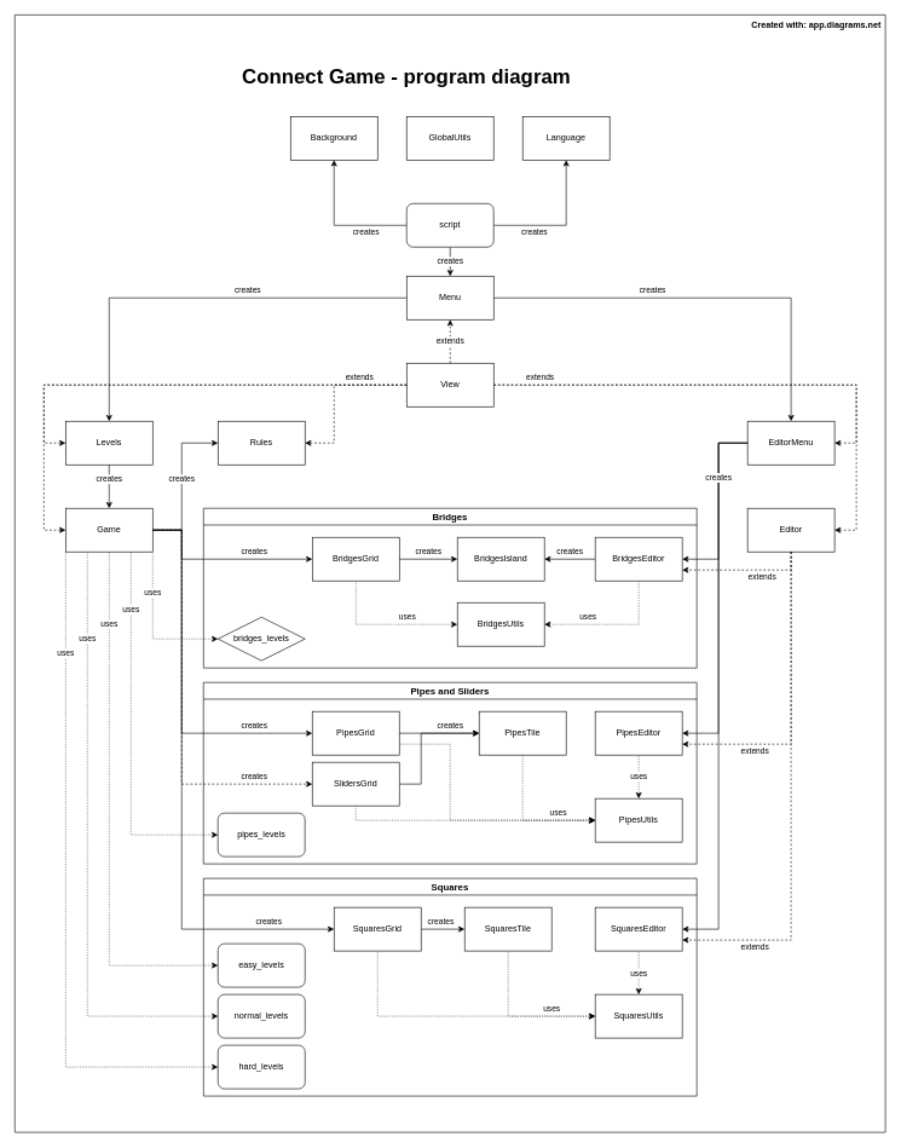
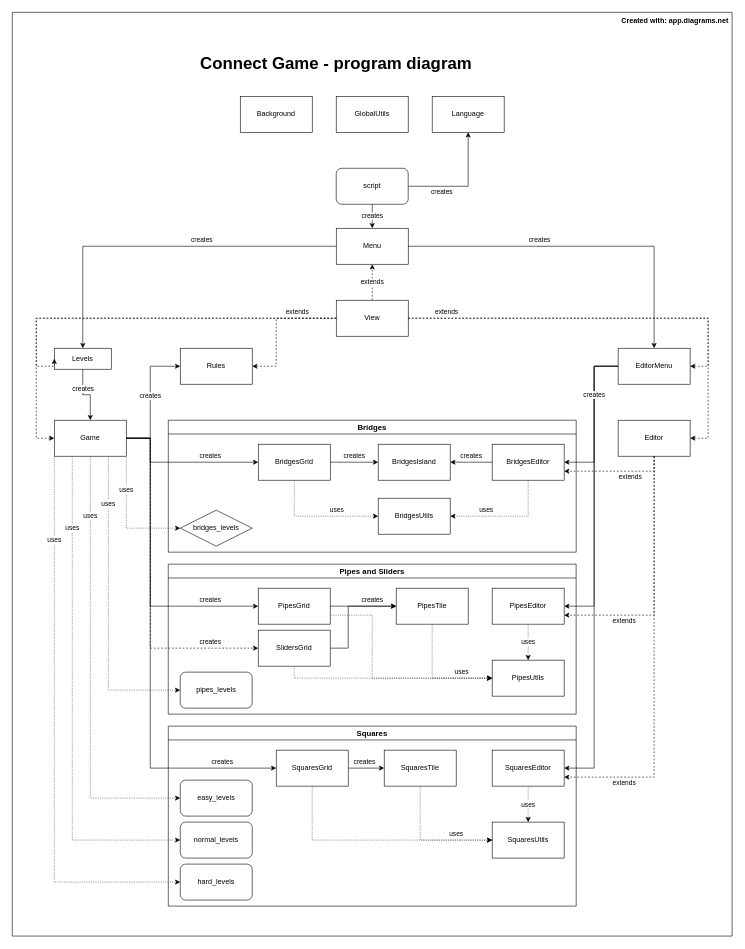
  <mxCell id="0" />
  <mxCell id="1" parent="0" />
  <mxCell id="2" value="" style="swimlane;startSize=0;strokeColor=default;strokeWidth=1;" parent="1" vertex="1"><mxGeometry width="1200" height="1540" as="geometry" x="20" y="20"><mxRectangle width="50" height="40" as="alternateBounds" /></mxGeometry></mxCell>
  <mxCell id="3" value="Background" style="rounded=0;whiteSpace=wrap;html=1;" parent="2" vertex="1"><mxGeometry x="380.04" y="140" width="120" height="60" as="geometry" /></mxCell>
  <mxCell id="4" value="Language" style="rounded=0;whiteSpace=wrap;html=1;" parent="2" vertex="1"><mxGeometry x="700" y="140" width="120" height="60" as="geometry" /></mxCell>
  <mxCell id="5" value="GlobalUtils" style="rounded=0;whiteSpace=wrap;html=1;" parent="2" vertex="1"><mxGeometry x="540" y="140" width="120" height="60" as="geometry" /></mxCell>
  <mxCell id="6" value="Created with: app.diagrams.net" style="text;html=1;strokeColor=none;fillColor=none;align=center;verticalAlign=middle;whiteSpace=wrap;rounded=0;strokeWidth=2;fontStyle=1" parent="2" vertex="1"><mxGeometry x="1010" width="190" height="30" as="geometry" /></mxCell>
  <mxCell id="7" value="View" style="rounded=0;whiteSpace=wrap;html=1;" parent="2" vertex="1"><mxGeometry x="540.08" y="480" width="120" height="60" as="geometry" /></mxCell>
  <mxCell id="8" value="Menu" style="rounded=0;whiteSpace=wrap;html=1;" parent="2" vertex="1"><mxGeometry x="540.08" y="360" width="120" height="60" as="geometry" /></mxCell>
  <mxCell id="9" value="extends" style="edgeStyle=orthogonalEdgeStyle;rounded=0;orthogonalLoop=1;jettySize=auto;html=1;dashed=1;" parent="2" source="7" target="8" edge="1"><mxGeometry relative="1" as="geometry"><mxPoint as="offset" /></mxGeometry></mxCell>
- <mxCell id="10" value="Levels" style="rounded=0;whiteSpace=wrap;html=1;" parent="2" vertex="1"><mxGeometry x="70.0" y="560" width="120" height="60" as="geometry" /></mxCell>
+ <mxCell id="10" value="Levels" style="rounded=0;whiteSpace=wrap;html=1;" parent="2" vertex="1"><mxGeometry x="70.0" y="560" width="95" height="35" as="geometry" /></mxCell>
  <mxCell id="11" style="edgeStyle=orthogonalEdgeStyle;rounded=0;orthogonalLoop=1;jettySize=auto;html=1;exitX=0;exitY=0.5;exitDx=0;exitDy=0;entryX=0;entryY=0.5;entryDx=0;entryDy=0;dashed=1;" parent="2" source="7" target="10" edge="1"><mxGeometry relative="1" as="geometry"><Array as="points"><mxPoint x="40" y="510" /><mxPoint x="40" y="590" /></Array></mxGeometry></mxCell>
  <mxCell id="12" value="creates" style="edgeStyle=orthogonalEdgeStyle;rounded=0;orthogonalLoop=1;jettySize=auto;html=1;" parent="2" source="8" target="10" edge="1"><mxGeometry x="-0.245" y="-10" relative="1" as="geometry"><mxPoint as="offset" /></mxGeometry></mxCell>
  <mxCell id="13" value="EditorMenu" style="rounded=0;whiteSpace=wrap;html=1;" parent="2" vertex="1"><mxGeometry x="1010.0" y="560" width="120" height="60" as="geometry" /></mxCell>
  <mxCell id="14" style="edgeStyle=orthogonalEdgeStyle;rounded=0;orthogonalLoop=1;jettySize=auto;html=1;exitX=1;exitY=0.5;exitDx=0;exitDy=0;entryX=1;entryY=0.5;entryDx=0;entryDy=0;dashed=1;" parent="2" source="7" target="13" edge="1"><mxGeometry relative="1" as="geometry"><Array as="points"><mxPoint x="1160" y="510" /><mxPoint x="1160" y="590" /></Array></mxGeometry></mxCell>
  <mxCell id="15" value="creates" style="edgeStyle=orthogonalEdgeStyle;rounded=0;orthogonalLoop=1;jettySize=auto;html=1;exitX=1;exitY=0.5;exitDx=0;exitDy=0;entryX=0.5;entryY=0;entryDx=0;entryDy=0;" parent="2" source="8" target="13" edge="1"><mxGeometry x="-0.245" y="10" relative="1" as="geometry"><mxPoint as="offset" /></mxGeometry></mxCell>
  <mxCell id="16" value="creates" style="edgeStyle=orthogonalEdgeStyle;rounded=0;orthogonalLoop=1;jettySize=auto;html=1;entryX=0;entryY=0.5;entryDx=0;entryDy=0;dashed=1;" edge="1" parent="2" source="17" target="61"><mxGeometry x="0.719" y="10" relative="1" as="geometry"><Array as="points"><mxPoint x="230" y="710" /><mxPoint x="230" y="1060" /></Array><mxPoint as="offset" /></mxGeometry></mxCell>
  <mxCell id="17" value="Game" style="rounded=0;whiteSpace=wrap;html=1;" parent="2" vertex="1"><mxGeometry x="70.0" y="680" width="120" height="60" as="geometry" /></mxCell>
  <mxCell id="18" value="extends" style="edgeStyle=orthogonalEdgeStyle;rounded=0;orthogonalLoop=1;jettySize=auto;html=1;exitX=0;exitY=0.5;exitDx=0;exitDy=0;entryX=0;entryY=0.5;entryDx=0;entryDy=0;dashed=1;" parent="2" source="7" target="17" edge="1"><mxGeometry x="-0.823" y="-10" relative="1" as="geometry"><Array as="points"><mxPoint x="40" y="510" /><mxPoint x="40" y="710" /></Array><mxPoint as="offset" /></mxGeometry></mxCell>
  <mxCell id="19" value="creates" style="edgeStyle=orthogonalEdgeStyle;rounded=0;orthogonalLoop=1;jettySize=auto;html=1;exitX=0.5;exitY=1;exitDx=0;exitDy=0;entryX=0.5;entryY=0;entryDx=0;entryDy=0;" parent="2" source="10" target="17" edge="1"><mxGeometry x="-0.333" relative="1" as="geometry"><mxPoint as="offset" /></mxGeometry></mxCell>
  <mxCell id="20" style="edgeStyle=orthogonalEdgeStyle;rounded=0;orthogonalLoop=1;jettySize=auto;html=1;exitX=0;exitY=0.5;exitDx=0;exitDy=0;" parent="2" source="13" target="33" edge="1"><mxGeometry relative="1" as="geometry"><Array as="points"><mxPoint x="970" y="590" /><mxPoint x="970" y="750" /></Array></mxGeometry></mxCell>
  <mxCell id="21" style="edgeStyle=orthogonalEdgeStyle;rounded=0;orthogonalLoop=1;jettySize=auto;html=1;entryX=1;entryY=0.5;entryDx=0;entryDy=0;exitX=0;exitY=0.5;exitDx=0;exitDy=0;" parent="2" source="13" target="59" edge="1"><mxGeometry relative="1" as="geometry"><Array as="points"><mxPoint x="970" y="590" /><mxPoint x="970" y="990" /></Array></mxGeometry></mxCell>
  <mxCell id="22" value="creates" style="edgeStyle=orthogonalEdgeStyle;rounded=0;orthogonalLoop=1;jettySize=auto;html=1;entryX=1;entryY=0.5;entryDx=0;entryDy=0;exitX=0;exitY=0.5;exitDx=0;exitDy=0;" parent="2" source="13" target="45" edge="1"><mxGeometry x="-0.769" relative="1" as="geometry"><Array as="points"><mxPoint x="970" y="590" /><mxPoint x="970" y="1260" /></Array><mxPoint as="offset" /></mxGeometry></mxCell>
  <mxCell id="23" value="Editor" style="rounded=0;whiteSpace=wrap;html=1;" parent="2" vertex="1"><mxGeometry x="1010.0" y="680" width="120" height="60" as="geometry" /></mxCell>
  <mxCell id="24" value="extends" style="edgeStyle=orthogonalEdgeStyle;rounded=0;orthogonalLoop=1;jettySize=auto;html=1;exitX=1;exitY=0.5;exitDx=0;exitDy=0;entryX=1;entryY=0.5;entryDx=0;entryDy=0;dashed=1;" parent="2" source="7" target="23" edge="1"><mxGeometry x="-0.824" y="10" relative="1" as="geometry"><Array as="points"><mxPoint x="1160" y="510" /><mxPoint x="1160" y="710" /></Array><mxPoint as="offset" /></mxGeometry></mxCell>
  <mxCell id="25" value="Bridges" style="swimlane;whiteSpace=wrap;html=1;fontSize=13;" parent="2" vertex="1"><mxGeometry x="260.08" y="680" width="680" height="220" as="geometry" /></mxCell>
  <mxCell id="26" value="uses" style="edgeStyle=orthogonalEdgeStyle;rounded=0;orthogonalLoop=1;jettySize=auto;html=1;exitX=0;exitY=0.5;exitDx=0;exitDy=0;entryX=0.5;entryY=1;entryDx=0;entryDy=0;dashed=1;dashPattern=1 2;startArrow=classic;startFill=1;endArrow=none;endFill=0;" parent="25" source="28" target="30" edge="1"><mxGeometry x="-0.3" y="-10" relative="1" as="geometry"><mxPoint x="1" as="offset" /></mxGeometry></mxCell>
  <mxCell id="27" value="uses" style="edgeStyle=orthogonalEdgeStyle;rounded=0;orthogonalLoop=1;jettySize=auto;html=1;exitX=1;exitY=0.5;exitDx=0;exitDy=0;entryX=0.5;entryY=1;entryDx=0;entryDy=0;dashed=1;dashPattern=1 2;startArrow=classic;startFill=1;endArrow=none;endFill=0;" parent="25" source="28" target="33" edge="1"><mxGeometry x="-0.369" y="10" relative="1" as="geometry"><mxPoint as="offset" /></mxGeometry></mxCell>
  <mxCell id="28" value="BridgesUtils" style="rounded=0;whiteSpace=wrap;html=1;" parent="25" vertex="1"><mxGeometry x="349.92" y="130" width="120" height="60" as="geometry" /></mxCell>
  <mxCell id="29" value="creates" style="edgeStyle=orthogonalEdgeStyle;rounded=0;orthogonalLoop=1;jettySize=auto;html=1;exitX=1;exitY=0.5;exitDx=0;exitDy=0;entryX=0;entryY=0.5;entryDx=0;entryDy=0;" parent="25" source="30" target="31" edge="1"><mxGeometry x="-0.001" y="10" relative="1" as="geometry"><mxPoint as="offset" /></mxGeometry></mxCell>
  <mxCell id="30" value="BridgesGrid" style="rounded=0;whiteSpace=wrap;html=1;" parent="25" vertex="1"><mxGeometry x="150" y="40" width="120" height="60" as="geometry" /></mxCell>
  <mxCell id="31" value="BridgesIsland" style="rounded=0;whiteSpace=wrap;html=1;" parent="25" vertex="1"><mxGeometry x="349.92" y="40" width="120" height="60" as="geometry" /></mxCell>
  <mxCell id="32" value="creates" style="edgeStyle=orthogonalEdgeStyle;rounded=0;orthogonalLoop=1;jettySize=auto;html=1;entryX=1;entryY=0.5;entryDx=0;entryDy=0;" parent="25" source="33" target="31" edge="1"><mxGeometry x="0.001" y="-10" relative="1" as="geometry"><mxPoint as="offset" /></mxGeometry></mxCell>
  <mxCell id="33" value="BridgesEditor" style="rounded=0;whiteSpace=wrap;html=1;" parent="25" vertex="1"><mxGeometry x="539.92" y="40" width="120" height="60" as="geometry" /></mxCell>
  <mxCell id="34" value="bridges_levels" style="rhombus;whiteSpace=wrap;html=1;" parent="25" vertex="1"><mxGeometry x="19.92" y="150" width="120" height="60" as="geometry" /></mxCell>
  <mxCell id="35" value="creates" style="edgeStyle=orthogonalEdgeStyle;rounded=0;orthogonalLoop=1;jettySize=auto;html=1;entryX=0;entryY=0.5;entryDx=0;entryDy=0;exitX=1;exitY=0.5;exitDx=0;exitDy=0;" parent="2" source="17" target="30" edge="1"><mxGeometry x="0.384" y="10" relative="1" as="geometry"><Array as="points"><mxPoint x="230" y="710" /><mxPoint x="230" y="750" /></Array><mxPoint as="offset" /></mxGeometry></mxCell>
  <mxCell id="36" value="extends" style="edgeStyle=orthogonalEdgeStyle;rounded=0;orthogonalLoop=1;jettySize=auto;html=1;exitX=0.5;exitY=1;exitDx=0;exitDy=0;entryX=1;entryY=0.75;entryDx=0;entryDy=0;dashed=1;spacingBottom=-8;" parent="2" source="23" target="33" edge="1"><mxGeometry x="-0.257" y="5" relative="1" as="geometry"><Array as="points"><mxPoint x="1070" y="765" /></Array><mxPoint as="offset" /></mxGeometry></mxCell>
  <mxCell id="37" value="Squares" style="swimlane;whiteSpace=wrap;html=1;fontSize=13;" parent="2" vertex="1"><mxGeometry x="260.08" y="1190" width="680" height="300" as="geometry" /></mxCell>
  <mxCell id="38" value="" style="edgeStyle=orthogonalEdgeStyle;rounded=0;orthogonalLoop=1;jettySize=auto;html=1;exitX=0;exitY=0.5;exitDx=0;exitDy=0;entryX=0.5;entryY=1;entryDx=0;entryDy=0;dashed=1;dashPattern=1 2;startArrow=classic;startFill=1;endArrow=none;endFill=0;" parent="37" source="41" target="43" edge="1"><mxGeometry x="0.727" relative="1" as="geometry"><mxPoint as="offset" /></mxGeometry></mxCell>
  <mxCell id="39" value="uses" style="edgeStyle=orthogonalEdgeStyle;rounded=0;orthogonalLoop=1;jettySize=auto;html=1;exitX=0.5;exitY=0;exitDx=0;exitDy=0;entryX=0.5;entryY=1;entryDx=0;entryDy=0;dashed=1;dashPattern=1 2;startArrow=classic;startFill=1;endArrow=none;endFill=0;" parent="37" source="41" target="45" edge="1"><mxGeometry relative="1" as="geometry"><mxPoint y="1" as="offset" /></mxGeometry></mxCell>
  <mxCell id="40" value="uses" style="edgeStyle=orthogonalEdgeStyle;rounded=0;orthogonalLoop=1;jettySize=auto;html=1;exitX=0;exitY=0.5;exitDx=0;exitDy=0;entryX=0.5;entryY=1;entryDx=0;entryDy=0;dashed=1;dashPattern=1 2;startArrow=classic;startFill=1;endArrow=none;endFill=0;" parent="37" source="41" target="44" edge="1"><mxGeometry x="-0.429" y="-10" relative="1" as="geometry"><mxPoint as="offset" /></mxGeometry></mxCell>
  <mxCell id="41" value="SquaresUtils" style="rounded=0;whiteSpace=wrap;html=1;" parent="37" vertex="1"><mxGeometry x="539.92" y="160" width="120" height="60" as="geometry" /></mxCell>
  <mxCell id="42" value="creates" style="edgeStyle=orthogonalEdgeStyle;rounded=0;orthogonalLoop=1;jettySize=auto;html=1;exitX=1;exitY=0.5;exitDx=0;exitDy=0;entryX=0;entryY=0.5;entryDx=0;entryDy=0;spacing=2;spacingLeft=-6;" parent="37" source="43" target="44" edge="1"><mxGeometry y="10" relative="1" as="geometry"><mxPoint as="offset" /></mxGeometry></mxCell>
  <mxCell id="43" value="SquaresGrid" style="rounded=0;whiteSpace=wrap;html=1;" parent="37" vertex="1"><mxGeometry x="179.92" y="40" width="120" height="60" as="geometry" /></mxCell>
  <mxCell id="44" value="SquaresTile" style="rounded=0;whiteSpace=wrap;html=1;" parent="37" vertex="1"><mxGeometry x="359.92" y="40" width="120" height="60" as="geometry" /></mxCell>
  <mxCell id="45" value="SquaresEditor" style="rounded=0;whiteSpace=wrap;html=1;" parent="37" vertex="1"><mxGeometry x="539.92" y="40" width="120" height="60" as="geometry" /></mxCell>
  <mxCell id="46" value="normal_levels" style="rounded=1;whiteSpace=wrap;html=1;" parent="37" vertex="1"><mxGeometry x="19.92" y="160" width="120" height="60" as="geometry" /></mxCell>
  <mxCell id="47" value="hard_levels" style="rounded=1;whiteSpace=wrap;html=1;" parent="37" vertex="1"><mxGeometry x="19.92" y="230" width="120" height="60" as="geometry" /></mxCell>
  <mxCell id="48" value="easy_levels" style="rounded=1;whiteSpace=wrap;html=1;" parent="37" vertex="1"><mxGeometry x="19.92" y="90" width="120" height="60" as="geometry" /></mxCell>
  <mxCell id="49" value="creates" style="edgeStyle=orthogonalEdgeStyle;rounded=0;orthogonalLoop=1;jettySize=auto;html=1;entryX=0;entryY=0.5;entryDx=0;entryDy=0;exitX=1;exitY=0.5;exitDx=0;exitDy=0;" parent="2" source="17" target="43" edge="1"><mxGeometry x="0.775" y="10" relative="1" as="geometry"><Array as="points"><mxPoint x="230" y="710" /><mxPoint x="230" y="1260" /></Array><mxPoint as="offset" /></mxGeometry></mxCell>
  <mxCell id="50" value="extends" style="edgeStyle=orthogonalEdgeStyle;rounded=0;orthogonalLoop=1;jettySize=auto;html=1;exitX=0.5;exitY=1;exitDx=0;exitDy=0;entryX=1;entryY=0.75;entryDx=0;entryDy=0;dashed=1;spacingBottom=-8;" parent="2" source="23" target="45" edge="1"><mxGeometry x="0.708" y="5" relative="1" as="geometry"><mxPoint as="offset" /></mxGeometry></mxCell>
  <mxCell id="51" value="Pipes and Sliders" style="swimlane;whiteSpace=wrap;html=1;fontSize=13;" parent="2" vertex="1"><mxGeometry x="260" y="920" width="680" height="250" as="geometry" /></mxCell>
  <mxCell id="52" value="uses" style="edgeStyle=orthogonalEdgeStyle;rounded=0;orthogonalLoop=1;jettySize=auto;html=1;exitX=0.5;exitY=0;exitDx=0;exitDy=0;entryX=0.5;entryY=1;entryDx=0;entryDy=0;dashed=1;dashPattern=1 2;startArrow=classic;startFill=1;endArrow=none;endFill=0;" parent="51" source="56" target="59" edge="1"><mxGeometry relative="1" as="geometry"><mxPoint as="offset" /></mxGeometry></mxCell>
  <mxCell id="53" value="" style="edgeStyle=orthogonalEdgeStyle;rounded=0;orthogonalLoop=1;jettySize=auto;html=1;exitX=0;exitY=0.5;exitDx=0;exitDy=0;entryX=0.5;entryY=1;entryDx=0;entryDy=0;dashed=1;dashPattern=1 2;startArrow=classic;startFill=1;endArrow=none;endFill=0;" parent="51" source="56" target="58" edge="1"><mxGeometry x="0.571" relative="1" as="geometry"><mxPoint as="offset" /></mxGeometry></mxCell>
  <mxCell id="54" value="" style="edgeStyle=orthogonalEdgeStyle;rounded=0;orthogonalLoop=1;jettySize=auto;html=1;exitX=0;exitY=0.5;exitDx=0;exitDy=0;entryX=1;entryY=0.75;entryDx=0;entryDy=0;dashed=1;dashPattern=1 2;startArrow=classic;startFill=1;endArrow=none;endFill=0;" parent="51" source="56" target="57" edge="1"><mxGeometry relative="1" as="geometry"><Array as="points"><mxPoint x="340" y="190" /><mxPoint x="340" y="85" /></Array></mxGeometry></mxCell>
  <mxCell id="55" value="uses" style="edgeStyle=orthogonalEdgeStyle;rounded=0;orthogonalLoop=1;jettySize=auto;html=1;exitX=0;exitY=0.5;exitDx=0;exitDy=0;entryX=0.5;entryY=1;entryDx=0;entryDy=0;dashed=1;dashPattern=1 2;startArrow=classic;startFill=1;endArrow=none;endFill=0;" parent="51" source="56" target="61" edge="1"><mxGeometry x="-0.714" y="-10" relative="1" as="geometry"><Array as="points"><mxPoint x="210" y="190" /></Array><mxPoint x="-1" as="offset" /></mxGeometry></mxCell>
  <mxCell id="56" value="PipesUtils" style="rounded=0;whiteSpace=wrap;html=1;" parent="51" vertex="1"><mxGeometry x="540" y="160" width="120" height="60" as="geometry" /></mxCell>
  <mxCell id="57" value="PipesGrid" style="rounded=0;whiteSpace=wrap;html=1;" parent="51" vertex="1"><mxGeometry x="150" y="40" width="120" height="60" as="geometry" /></mxCell>
  <mxCell id="58" value="PipesTile" style="rounded=0;whiteSpace=wrap;html=1;" parent="51" vertex="1"><mxGeometry x="380" y="40" width="120" height="60" as="geometry" /></mxCell>
  <mxCell id="59" value="PipesEditor" style="rounded=0;whiteSpace=wrap;html=1;" parent="51" vertex="1"><mxGeometry x="540" y="40" width="120" height="60" as="geometry" /></mxCell>
  <mxCell id="60" value="" style="edgeStyle=orthogonalEdgeStyle;rounded=0;orthogonalLoop=1;jettySize=auto;html=1;entryX=0;entryY=0.5;entryDx=0;entryDy=0;" parent="51" source="61" target="58" edge="1"><mxGeometry x="0.001" relative="1" as="geometry"><Array as="points"><mxPoint x="300" y="140" /><mxPoint x="300" y="70" /></Array><mxPoint as="offset" /></mxGeometry></mxCell>
  <mxCell id="61" value="SlidersGrid" style="rounded=0;whiteSpace=wrap;html=1;" parent="51" vertex="1"><mxGeometry x="150" y="110" width="120" height="60" as="geometry" /></mxCell>
  <mxCell id="62" value="pipes_levels" style="rounded=1;whiteSpace=wrap;html=1;" parent="51" vertex="1"><mxGeometry x="19.92" y="180" width="120" height="60" as="geometry" /></mxCell>
  <mxCell id="63" value="creates" style="edgeStyle=orthogonalEdgeStyle;rounded=0;orthogonalLoop=1;jettySize=auto;html=1;exitX=1;exitY=0.5;exitDx=0;exitDy=0;entryX=0;entryY=0.5;entryDx=0;entryDy=0;" parent="51" source="57" target="58" edge="1"><mxGeometry x="0.271" y="10" relative="1" as="geometry"><mxPoint as="offset" /></mxGeometry></mxCell>
  <mxCell id="64" value="creates" style="edgeStyle=orthogonalEdgeStyle;rounded=0;orthogonalLoop=1;jettySize=auto;html=1;entryX=0;entryY=0.5;entryDx=0;entryDy=0;exitX=1;exitY=0.5;exitDx=0;exitDy=0;" parent="2" source="17" target="57" edge="1"><mxGeometry x="0.68" y="10" relative="1" as="geometry"><Array as="points"><mxPoint x="230" y="710" /><mxPoint x="230" y="990" /></Array><mxPoint as="offset" /></mxGeometry></mxCell>
  <mxCell id="65" value="extends" style="edgeStyle=orthogonalEdgeStyle;rounded=0;orthogonalLoop=1;jettySize=auto;html=1;exitX=0.5;exitY=1;exitDx=0;exitDy=0;entryX=1;entryY=0.75;entryDx=0;entryDy=0;dashed=1;spacingBottom=-8;" parent="2" source="23" target="59" edge="1"><mxGeometry x="0.518" y="5" relative="1" as="geometry"><mxPoint as="offset" /></mxGeometry></mxCell>
  <mxCell id="66" value="uses" style="edgeStyle=orthogonalEdgeStyle;rounded=0;orthogonalLoop=1;jettySize=auto;html=1;exitX=0;exitY=0.5;exitDx=0;exitDy=0;entryX=1;entryY=1;entryDx=0;entryDy=0;dashed=1;dashPattern=1 2;endArrow=none;endFill=0;startArrow=classic;startFill=1;" parent="2" source="34" target="17" edge="1"><mxGeometry x="0.454" relative="1" as="geometry"><mxPoint as="offset" /></mxGeometry></mxCell>
  <mxCell id="67" value="uses" style="edgeStyle=orthogonalEdgeStyle;rounded=0;orthogonalLoop=1;jettySize=auto;html=1;exitX=0;exitY=0.5;exitDx=0;exitDy=0;entryX=0.75;entryY=1;entryDx=0;entryDy=0;dashed=1;dashPattern=1 2;startArrow=classic;startFill=1;endArrow=none;endFill=0;" parent="2" source="62" target="17" edge="1"><mxGeometry x="0.686" relative="1" as="geometry"><mxPoint as="offset" /></mxGeometry></mxCell>
  <mxCell id="68" value="uses" style="edgeStyle=orthogonalEdgeStyle;rounded=0;orthogonalLoop=1;jettySize=auto;html=1;exitX=0;exitY=0.5;exitDx=0;exitDy=0;entryX=0.5;entryY=1;entryDx=0;entryDy=0;dashed=1;dashPattern=1 2;startArrow=classic;startFill=1;endArrow=none;endFill=0;" parent="2" source="48" target="17" edge="1"><mxGeometry x="0.722" relative="1" as="geometry"><mxPoint as="offset" /></mxGeometry></mxCell>
  <mxCell id="69" value="uses" style="edgeStyle=orthogonalEdgeStyle;rounded=0;orthogonalLoop=1;jettySize=auto;html=1;exitX=0;exitY=0.5;exitDx=0;exitDy=0;dashed=1;dashPattern=1 2;endArrow=none;endFill=0;startArrow=classic;startFill=1;entryX=0.25;entryY=1;entryDx=0;entryDy=0;" parent="2" source="46" edge="1" target="17"><mxGeometry x="0.707" relative="1" as="geometry"><mxPoint x="110.08" y="740" as="targetPoint" /><Array as="points"><mxPoint x="100" y="1380" /></Array><mxPoint as="offset" /></mxGeometry></mxCell>
  <mxCell id="70" value="uses" style="edgeStyle=orthogonalEdgeStyle;rounded=0;orthogonalLoop=1;jettySize=auto;html=1;exitX=0;exitY=0.5;exitDx=0;exitDy=0;entryX=0;entryY=1;entryDx=0;entryDy=0;dashed=1;dashPattern=1 2;startArrow=classic;startFill=1;endArrow=none;endFill=0;" parent="2" source="47" target="17" edge="1"><mxGeometry x="0.696" relative="1" as="geometry"><mxPoint as="offset" /></mxGeometry></mxCell>
  <mxCell id="71" value="Rules" style="rounded=0;whiteSpace=wrap;html=1;" parent="2" vertex="1"><mxGeometry x="280.0" y="560" width="120" height="60" as="geometry" /></mxCell>
  <mxCell id="72" style="edgeStyle=orthogonalEdgeStyle;rounded=0;orthogonalLoop=1;jettySize=auto;html=1;entryX=1;entryY=0.5;entryDx=0;entryDy=0;dashed=1;" parent="2" source="7" target="71" edge="1"><mxGeometry relative="1" as="geometry"><Array as="points"><mxPoint x="440" y="510" /><mxPoint x="440" y="590" /></Array></mxGeometry></mxCell>
  <mxCell id="73" value="creates" style="edgeStyle=orthogonalEdgeStyle;rounded=0;orthogonalLoop=1;jettySize=auto;html=1;entryX=0;entryY=0.5;entryDx=0;entryDy=0;exitX=1;exitY=0.5;exitDx=0;exitDy=0;" parent="2" source="17" target="71" edge="1"><mxGeometry x="0.049" relative="1" as="geometry"><Array as="points"><mxPoint x="230" y="710" /><mxPoint x="230" y="590" /></Array><mxPoint as="offset" /></mxGeometry></mxCell>
  <mxCell id="74" value="&lt;font style=&quot;font-size: 28px;&quot;&gt;&lt;b style=&quot;&quot;&gt;Connect Game -&amp;nbsp;&lt;/b&gt;&lt;b&gt;program diagram&lt;/b&gt;&lt;br&gt;&lt;/font&gt;" style="text;html=1;strokeColor=none;fillColor=none;align=center;verticalAlign=middle;whiteSpace=wrap;rounded=0;fontSize=24;" parent="2" vertex="1"><mxGeometry x="240.08" y="60" width="600" height="50" as="geometry" /></mxCell>
- <mxCell id="75" value="creates" style="edgeStyle=orthogonalEdgeStyle;rounded=0;orthogonalLoop=1;jettySize=auto;html=1;entryX=0.5;entryY=1;entryDx=0;entryDy=0;" parent="2" source="78" target="3" edge="1"><mxGeometry x="-0.411" y="10" relative="1" as="geometry"><mxPoint as="offset" /></mxGeometry></mxCell>
  <mxCell id="76" value="creates" style="edgeStyle=orthogonalEdgeStyle;rounded=0;orthogonalLoop=1;jettySize=auto;html=1;entryX=0.5;entryY=1;entryDx=0;entryDy=0;" parent="2" source="78" target="4" edge="1"><mxGeometry x="-0.412" y="-10" relative="1" as="geometry"><mxPoint as="offset" /></mxGeometry></mxCell>
  <mxCell id="77" value="creates" style="edgeStyle=orthogonalEdgeStyle;rounded=0;orthogonalLoop=1;jettySize=auto;html=1;entryX=0.5;entryY=0;entryDx=0;entryDy=0;" parent="2" source="78" target="8" edge="1"><mxGeometry relative="1" as="geometry"><Array as="points"><mxPoint x="600" y="320" /><mxPoint x="600" y="320" /></Array><mxPoint as="offset" /></mxGeometry></mxCell>
  <mxCell id="78" value="script" style="rounded=1;whiteSpace=wrap;html=1;" parent="2" vertex="1"><mxGeometry x="540.04" y="260" width="120" height="60" as="geometry" /></mxCell>
